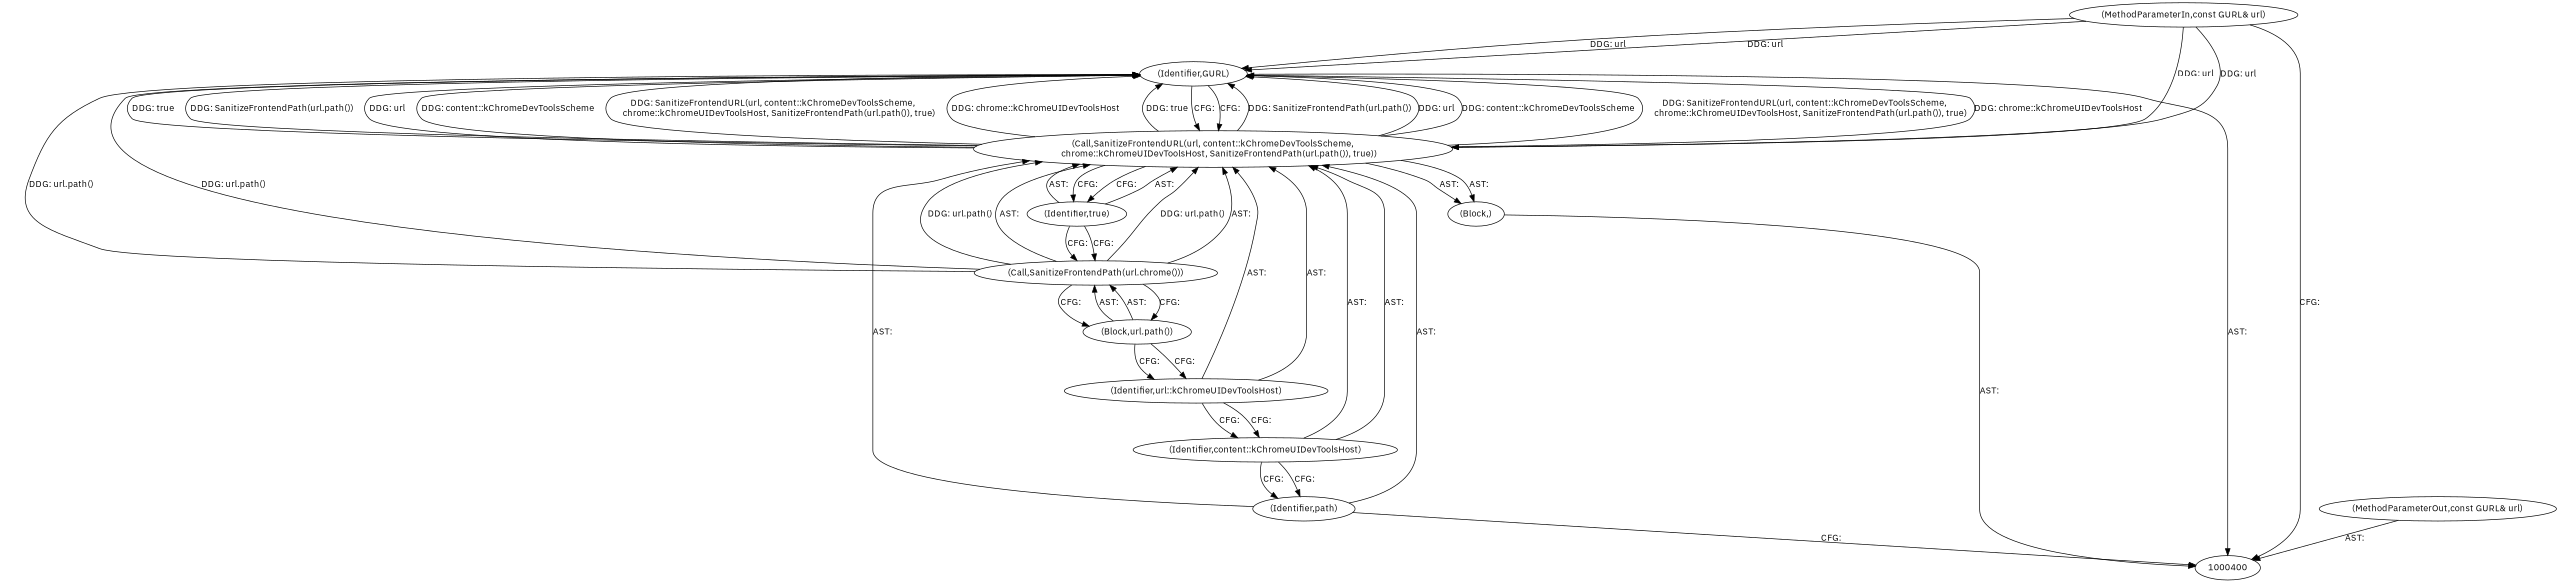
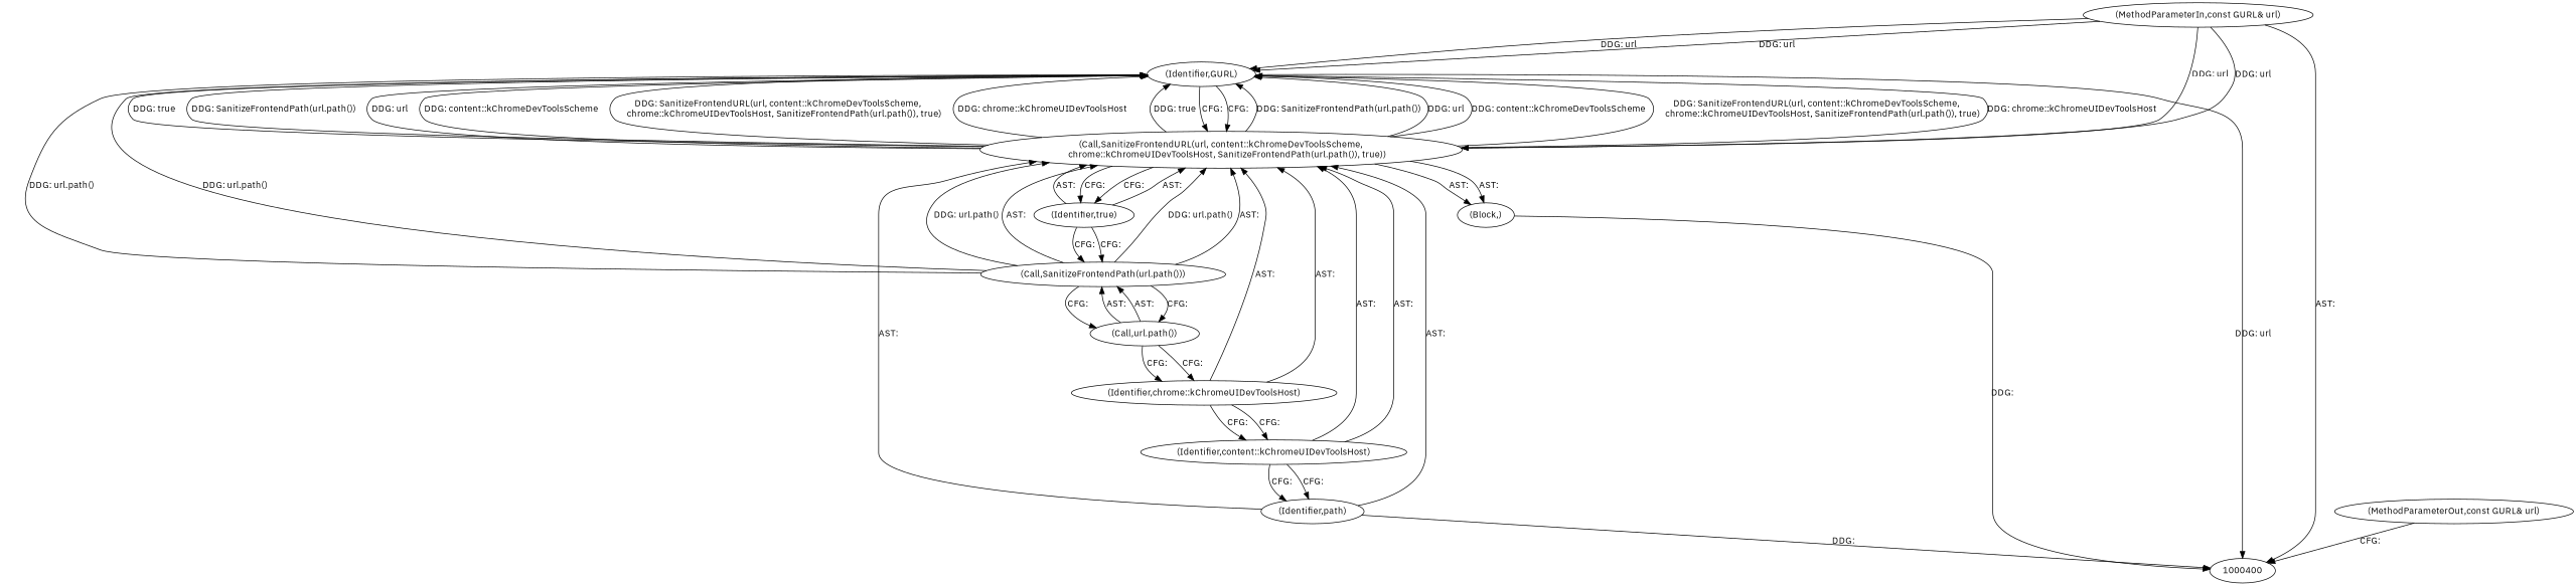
  digraph {
    fontname="IBM Plex Sans"
    node [fontname="IBM Plex Sans"]
    edge [fontname="IBM Plex Sans"]
    n1 [label="(Identifier,GURL)"]
    n2 [label="(Call,SanitizeFrontendURL(url, content::kChromeDevToolsScheme,\n      chrome::kChromeUIDevToolsHost, SanitizeFrontendPath(url.path()), true))"]
    n3 [label=1000400]
    n4 [label="(Block,)"]
    n5 [label="(Identifier,true)"]
    n6 [label="(MethodParameterIn,const GURL& url)"]
    n7 [label="(MethodParameterOut,const GURL& url)"]
-   n8 [label="(Call,SanitizeFrontendPath(url.chrome()))"]
+   n8 [label="(Call,SanitizeFrontendPath(url.path()))"]
    n9 [label="(Identifier,path)"]
    n10 [label="(Identifier,content::kChromeUIDevToolsHost)"]
-   n11 [label="(Block,url.path())"]
-   n12 [label="(Identifier,url::kChromeUIDevToolsHost)"]
+   n11 [label="(Call,url.path())"]
+   n12 [label="(Identifier,chrome::kChromeUIDevToolsHost)"]
    n1 -> n2 [label="CFG: "]
    n1 -> n2 [label="CFG: "]
-   n1 -> n3 [label="AST: "]
+   n1 -> n3 [label="DDG: url"]
    n2 -> n1 [label="DDG: SanitizeFrontendPath(url.path())"]
    n2 -> n1 [label="DDG: url"]
    n2 -> n1 [label="DDG: content::kChromeDevToolsScheme"]
    n2 -> n1 [label="DDG: SanitizeFrontendURL(url, content::kChromeDevToolsScheme,\n      chrome::kChromeUIDevToolsHost, SanitizeFrontendPath(url.path()), true)"]
    n2 -> n1 [label="DDG: chrome::kChromeUIDevToolsHost"]
    n2 -> n1 [label="DDG: true"]
    n2 -> n1 [label="DDG: SanitizeFrontendPath(url.path())"]
    n2 -> n1 [label="DDG: url"]
    n2 -> n1 [label="DDG: content::kChromeDevToolsScheme"]
    n2 -> n1 [label="DDG: SanitizeFrontendURL(url, content::kChromeDevToolsScheme,\n      chrome::kChromeUIDevToolsHost, SanitizeFrontendPath(url.path()), true)"]
    n2 -> n1 [label="DDG: chrome::kChromeUIDevToolsHost"]
    n2 -> n1 [label="DDG: true"]
    n2 -> n4 [label="AST: "]
    n2 -> n4 [label="AST: "]
    n2 -> n5 [label="CFG: "]
    n2 -> n5 [label="CFG: "]
-   n4 -> n3 [label="AST: "]
+   n4 -> n3 [label="DDG: "]
    n5 -> n2 [label="AST: "]
    n5 -> n2 [label="AST: "]
    n5 -> n8 [label="CFG: "]
    n5 -> n8 [label="CFG: "]
    n6 -> n1 [label="DDG: url"]
    n6 -> n1 [label="DDG: url"]
    n6 -> n2 [label="DDG: url"]
    n6 -> n2 [label="DDG: url"]
-   n6 -> n3 [label="CFG: "]
-   n7 -> n3 [label="AST: "]
+   n6 -> n3 [label="AST: "]
+   n7 -> n3 [label="CFG: "]
    n8 -> n1 [label="DDG: url.path()"]
    n8 -> n1 [label="DDG: url.path()"]
    n8 -> n2 [label="AST: "]
    n8 -> n2 [label="DDG: url.path()"]
    n8 -> n2 [label="AST: "]
    n8 -> n2 [label="DDG: url.path()"]
    n8 -> n11 [label="CFG: "]
    n8 -> n11 [label="CFG: "]
    n9 -> n2 [label="AST: "]
    n9 -> n2 [label="AST: "]
-   n9 -> n3 [label="CFG: "]
+   n9 -> n3 [label="DDG: "]
    n10 -> n2 [label="AST: "]
    n10 -> n2 [label="AST: "]
    n10 -> n9 [label="CFG: "]
    n10 -> n9 [label="CFG: "]
    n11 -> n8 [label="AST: "]
    n11 -> n8 [label="AST: "]
    n11 -> n12 [label="CFG: "]
    n11 -> n12 [label="CFG: "]
    n12 -> n2 [label="AST: "]
    n12 -> n2 [label="AST: "]
    n12 -> n10 [label="CFG: "]
    n12 -> n10 [label="CFG: "]
  }
